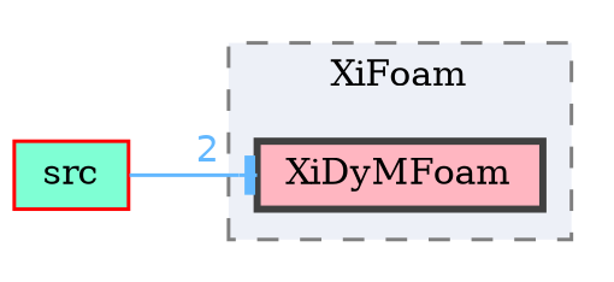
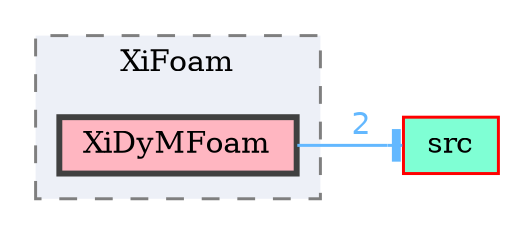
  digraph {
    compound=true
    rankdir=LR
    fontname="DejaVu Serif"
    node [fontname="DejaVu Serif" fontsize=10 shape=box]
    n1 [color=grey25 fillcolor=lightpink height=0.2 label=XiDyMFoam style="filled,bold" width=0.4]
    n2 [color=red fillcolor=aquamarine height=0.2 label=src style=filled width=0.4]
    subgraph cluster_1 {
      bgcolor="#edf0f7"
      fontsize=10
      label=XiFoam
      pencolor=grey50
      style="filled,dashed"
      n1
    }
-   n2 -> n1 [color=steelblue1 fontcolor=steelblue1 fontname="DejaVu Serif" fontsize=10 headlabel=2 labeldistance=1.5 labelfontname=Helvetica labelfontsize=10 arrowhead=tee]
+   n1 -> n2 [color=steelblue1 fontcolor=steelblue1 fontname="DejaVu Serif" fontsize=10 headlabel=2 labeldistance=1.5 labelfontname=Helvetica labelfontsize=10 arrowhead=tee]
  }
